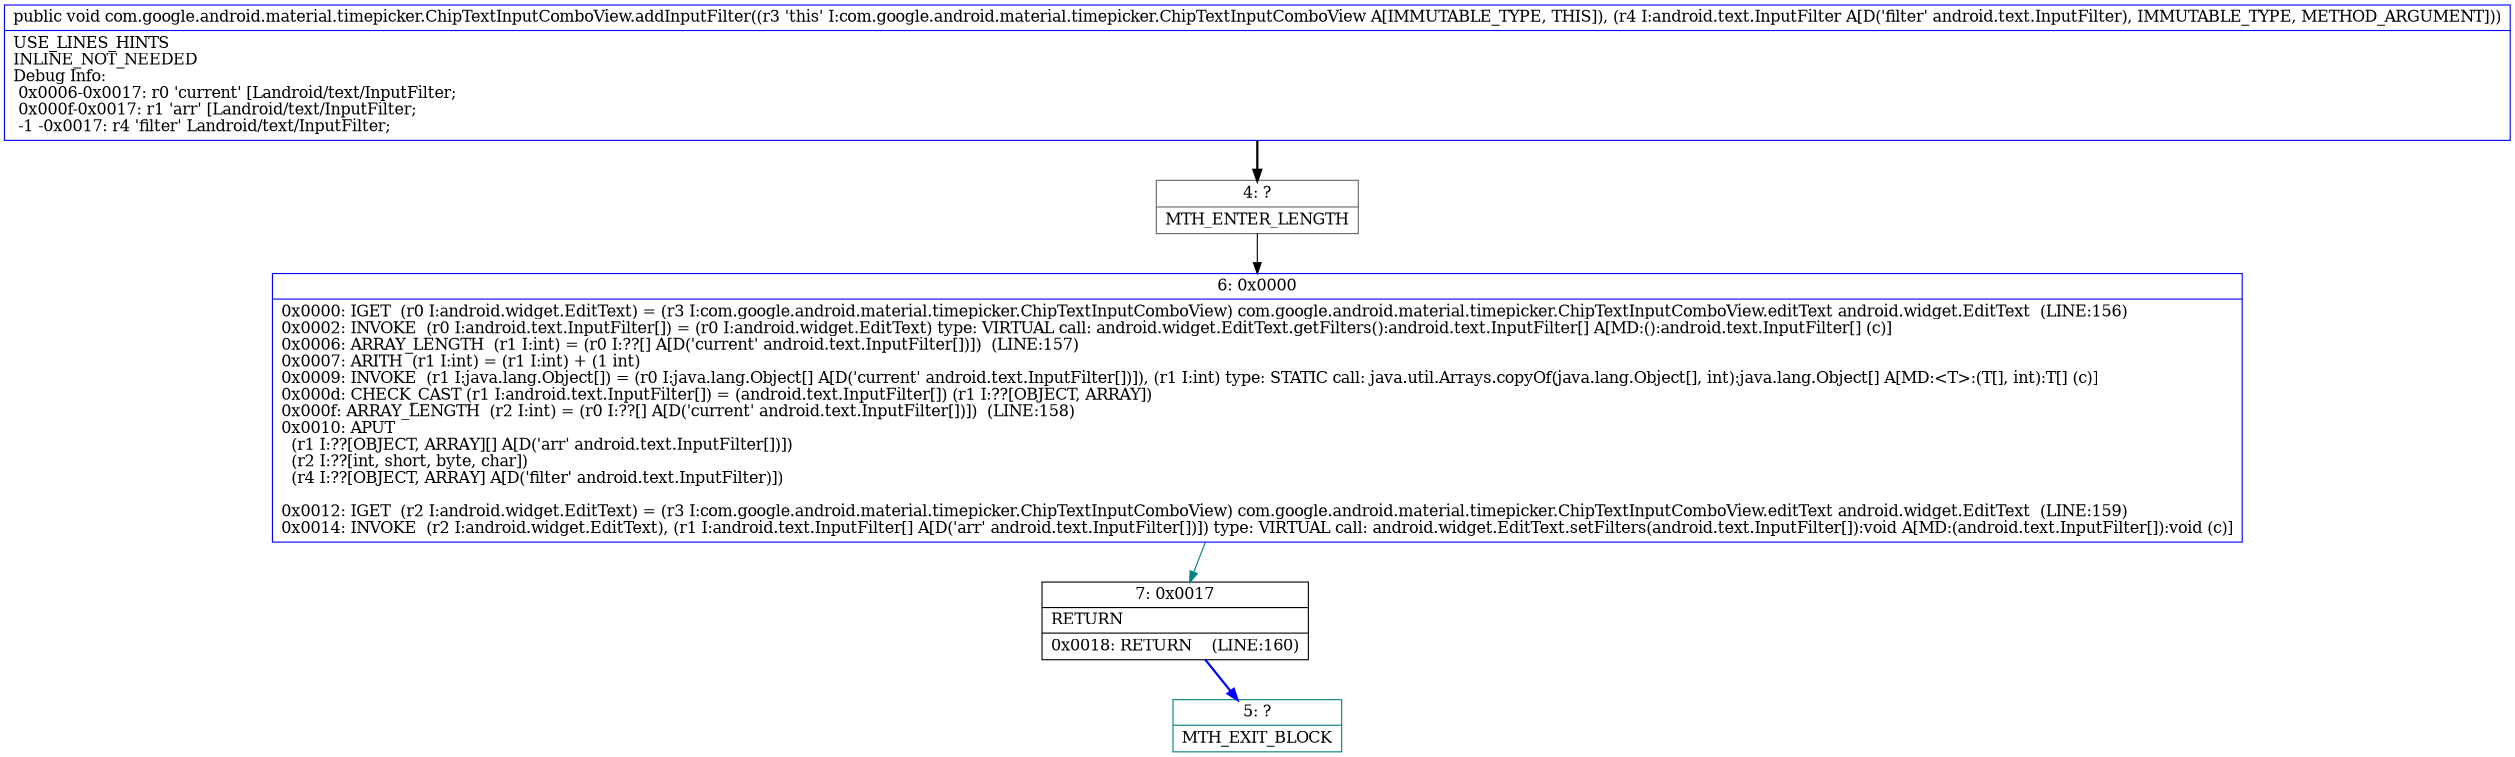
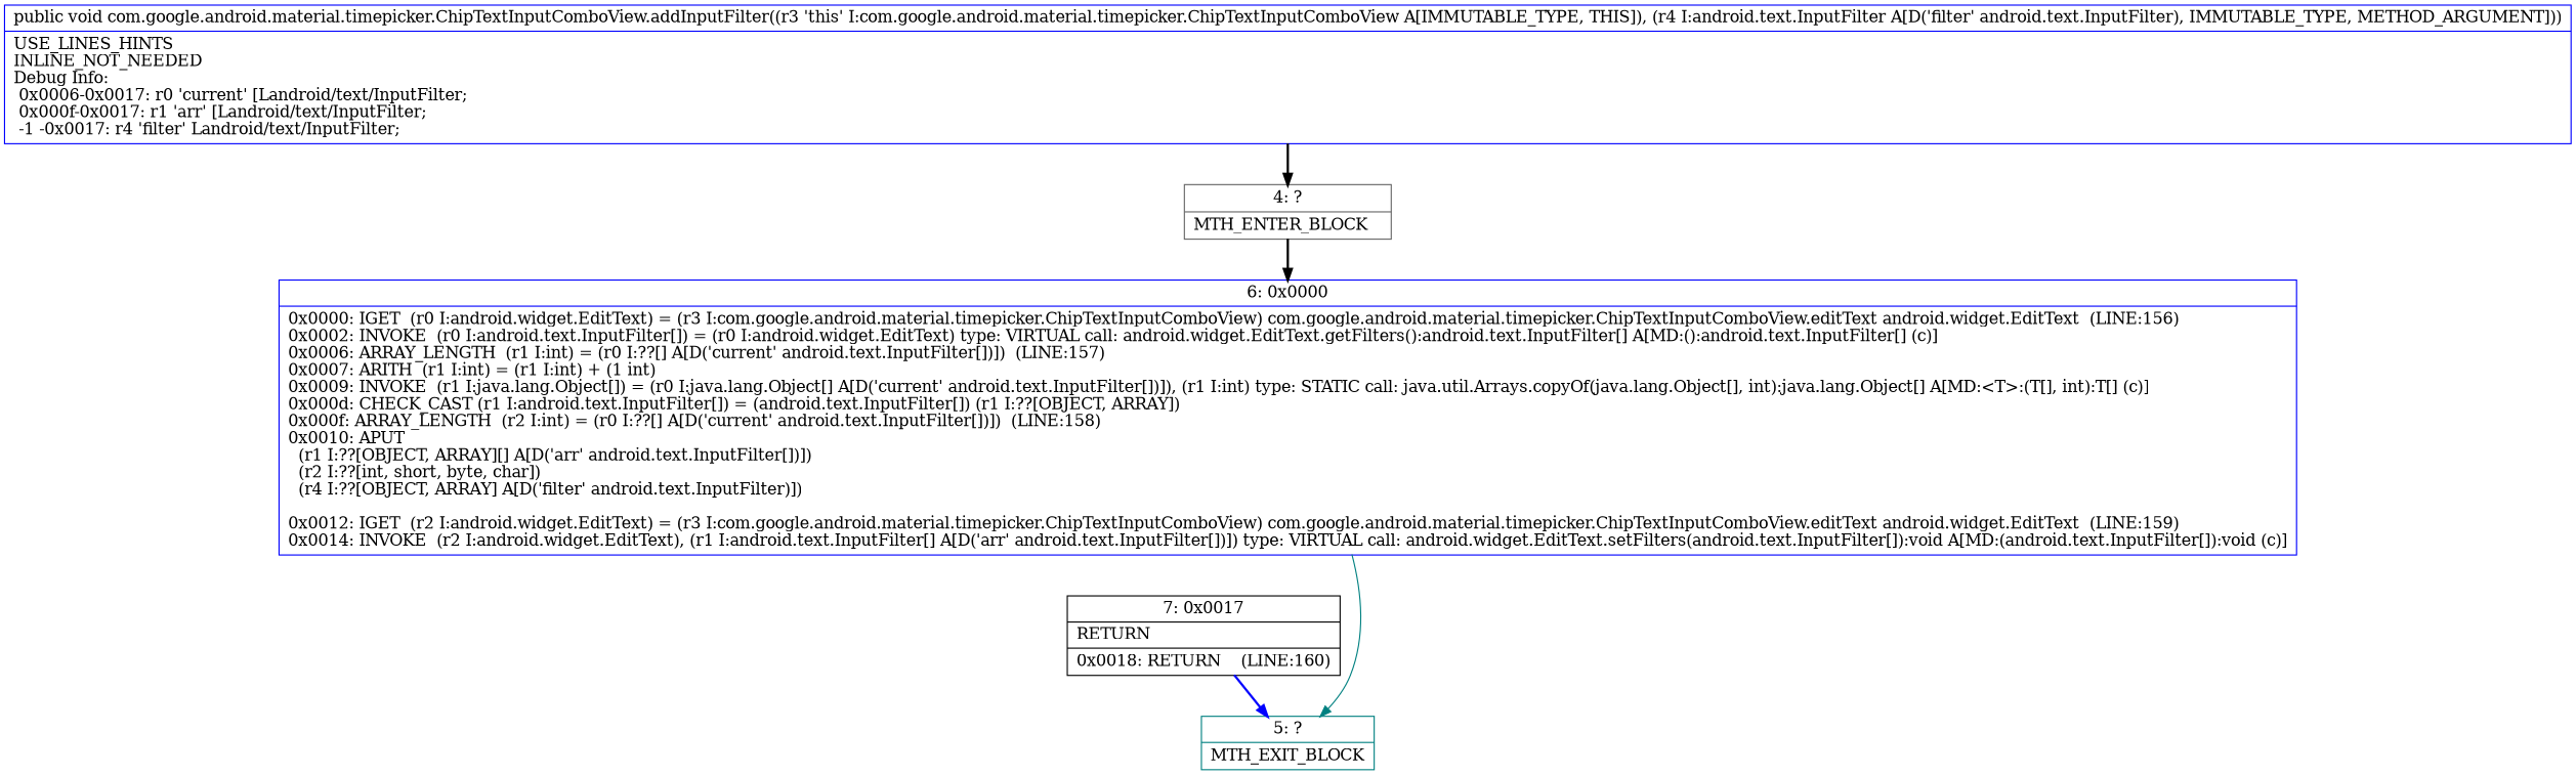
  digraph {
    node [color=blue shape=record]
    edge [color=black style=solid]
-   n1 [color=gray40 label="{4\:\ ?|MTH_ENTER_LENGTH\l}"]
+   n1 [color=gray40 label="{4\:\ ?|MTH_ENTER_BLOCK\l}"]
    n2 [label="{6\:\ 0x0000|0x0000: IGET  (r0 I:android.widget.EditText) = (r3 I:com.google.android.material.timepicker.ChipTextInputComboView) com.google.android.material.timepicker.ChipTextInputComboView.editText android.widget.EditText  (LINE:156)\l0x0002: INVOKE  (r0 I:android.text.InputFilter[]) = (r0 I:android.widget.EditText) type: VIRTUAL call: android.widget.EditText.getFilters():android.text.InputFilter[] A[MD:():android.text.InputFilter[] (c)]\l0x0006: ARRAY_LENGTH  (r1 I:int) = (r0 I:??[] A[D('current' android.text.InputFilter[])])  (LINE:157)\l0x0007: ARITH  (r1 I:int) = (r1 I:int) + (1 int) \l0x0009: INVOKE  (r1 I:java.lang.Object[]) = (r0 I:java.lang.Object[] A[D('current' android.text.InputFilter[])]), (r1 I:int) type: STATIC call: java.util.Arrays.copyOf(java.lang.Object[], int):java.lang.Object[] A[MD:\<T\>:(T[], int):T[] (c)]\l0x000d: CHECK_CAST (r1 I:android.text.InputFilter[]) = (android.text.InputFilter[]) (r1 I:??[OBJECT, ARRAY]) \l0x000f: ARRAY_LENGTH  (r2 I:int) = (r0 I:??[] A[D('current' android.text.InputFilter[])])  (LINE:158)\l0x0010: APUT  \l  (r1 I:??[OBJECT, ARRAY][] A[D('arr' android.text.InputFilter[])])\l  (r2 I:??[int, short, byte, char])\l  (r4 I:??[OBJECT, ARRAY] A[D('filter' android.text.InputFilter)])\l \l0x0012: IGET  (r2 I:android.widget.EditText) = (r3 I:com.google.android.material.timepicker.ChipTextInputComboView) com.google.android.material.timepicker.ChipTextInputComboView.editText android.widget.EditText  (LINE:159)\l0x0014: INVOKE  (r2 I:android.widget.EditText), (r1 I:android.text.InputFilter[] A[D('arr' android.text.InputFilter[])]) type: VIRTUAL call: android.widget.EditText.setFilters(android.text.InputFilter[]):void A[MD:(android.text.InputFilter[]):void (c)]\l}"]
    n3 [color=black label="{7\:\ 0x0017|RETURN\l|0x0018: RETURN    (LINE:160)\l}"]
    n4 [color=teal label="{5\:\ ?|MTH_EXIT_BLOCK\l}"]
    n5 [label="{public void com.google.android.material.timepicker.ChipTextInputComboView.addInputFilter((r3 'this' I:com.google.android.material.timepicker.ChipTextInputComboView A[IMMUTABLE_TYPE, THIS]), (r4 I:android.text.InputFilter A[D('filter' android.text.InputFilter), IMMUTABLE_TYPE, METHOD_ARGUMENT]))  | USE_LINES_HINTS\lINLINE_NOT_NEEDED\lDebug Info:\l  0x0006\-0x0017: r0 'current' [Landroid\/text\/InputFilter;\l  0x000f\-0x0017: r1 'arr' [Landroid\/text\/InputFilter;\l  \-1 \-0x0017: r4 'filter' Landroid\/text\/InputFilter;\l}"]
-   n1 -> n2
-   n2 -> n3 [color=teal]
+   n1 -> n2 [style=bold]
+   n2 -> n4 [color=teal]
    n3 -> n4 [color=blue style=bold]
    n5 -> n1 [style=bold]
  }
